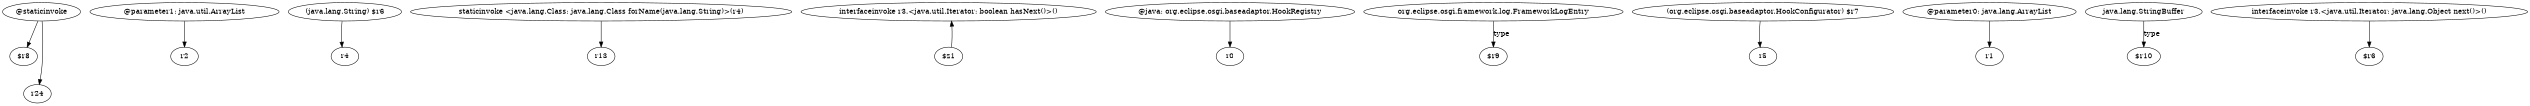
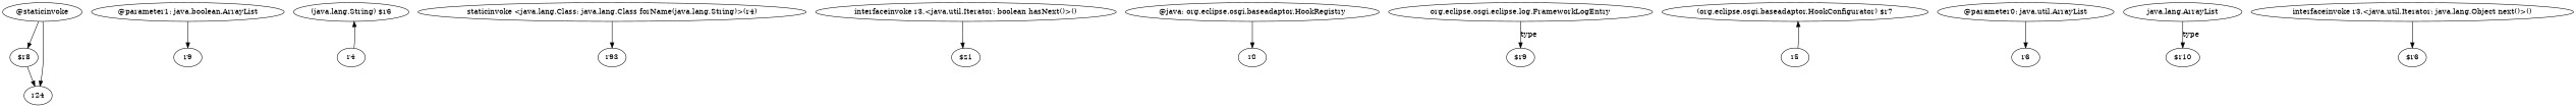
  digraph {
    n1 [label="@staticinvoke"]
    n2 [label="$r8"]
    n3 [label=r24]
-   n4 [label="@parameter1: java.util.ArrayList"]
-   n5 [label=r2]
+   n4 [label="@parameter1: java.boolean.ArrayList"]
+   n5 [label=r9]
    n6 [label="(java.lang.String) $r6"]
    n7 [label=r4]
    n8 [label="staticinvoke <java.lang.Class: java.lang.Class forName(java.lang.String)>(r4)"]
-   n9 [label=r13]
+   n9 [label=r93]
    n10 [label="interfaceinvoke r3.<java.util.Iterator: boolean hasNext()>()"]
    n11 [label="$z1"]
    n12 [label="@java: org.eclipse.osgi.baseadaptor.HookRegistry"]
    n13 [label=r0]
-   n14 [label="org.eclipse.osgi.framework.log.FrameworkLogEntry"]
+   n14 [label="org.eclipse.osgi.eclipse.log.FrameworkLogEntry"]
    n15 [label="$r9"]
    n16 [label="(org.eclipse.osgi.baseadaptor.HookConfigurator) $r7"]
    n17 [label=r5]
-   n18 [label="@parameter0: java.lang.ArrayList"]
-   n19 [label=r1]
-   n20 [label="java.lang.StringBuffer"]
+   n18 [label="@parameter0: java.util.ArrayList"]
+   n19 [label=r6]
+   n20 [label="java.lang.ArrayList"]
    n21 [label="$r10"]
    n22 [label="interfaceinvoke r3.<java.util.Iterator: java.lang.Object next()>()"]
    n23 [label="$r6"]
    n1 -> n2
    n1 -> n3
+   n2 -> n3
    n4 -> n5
-   n6 -> n7
+   n7 -> n6
    n8 -> n9
-   n11 -> n10
+   n10 -> n11
    n12 -> n13
    n14 -> n15 [label=type]
-   n16 -> n17
+   n17 -> n16
    n18 -> n19
    n20 -> n21 [label=type]
    n22 -> n23
  }
